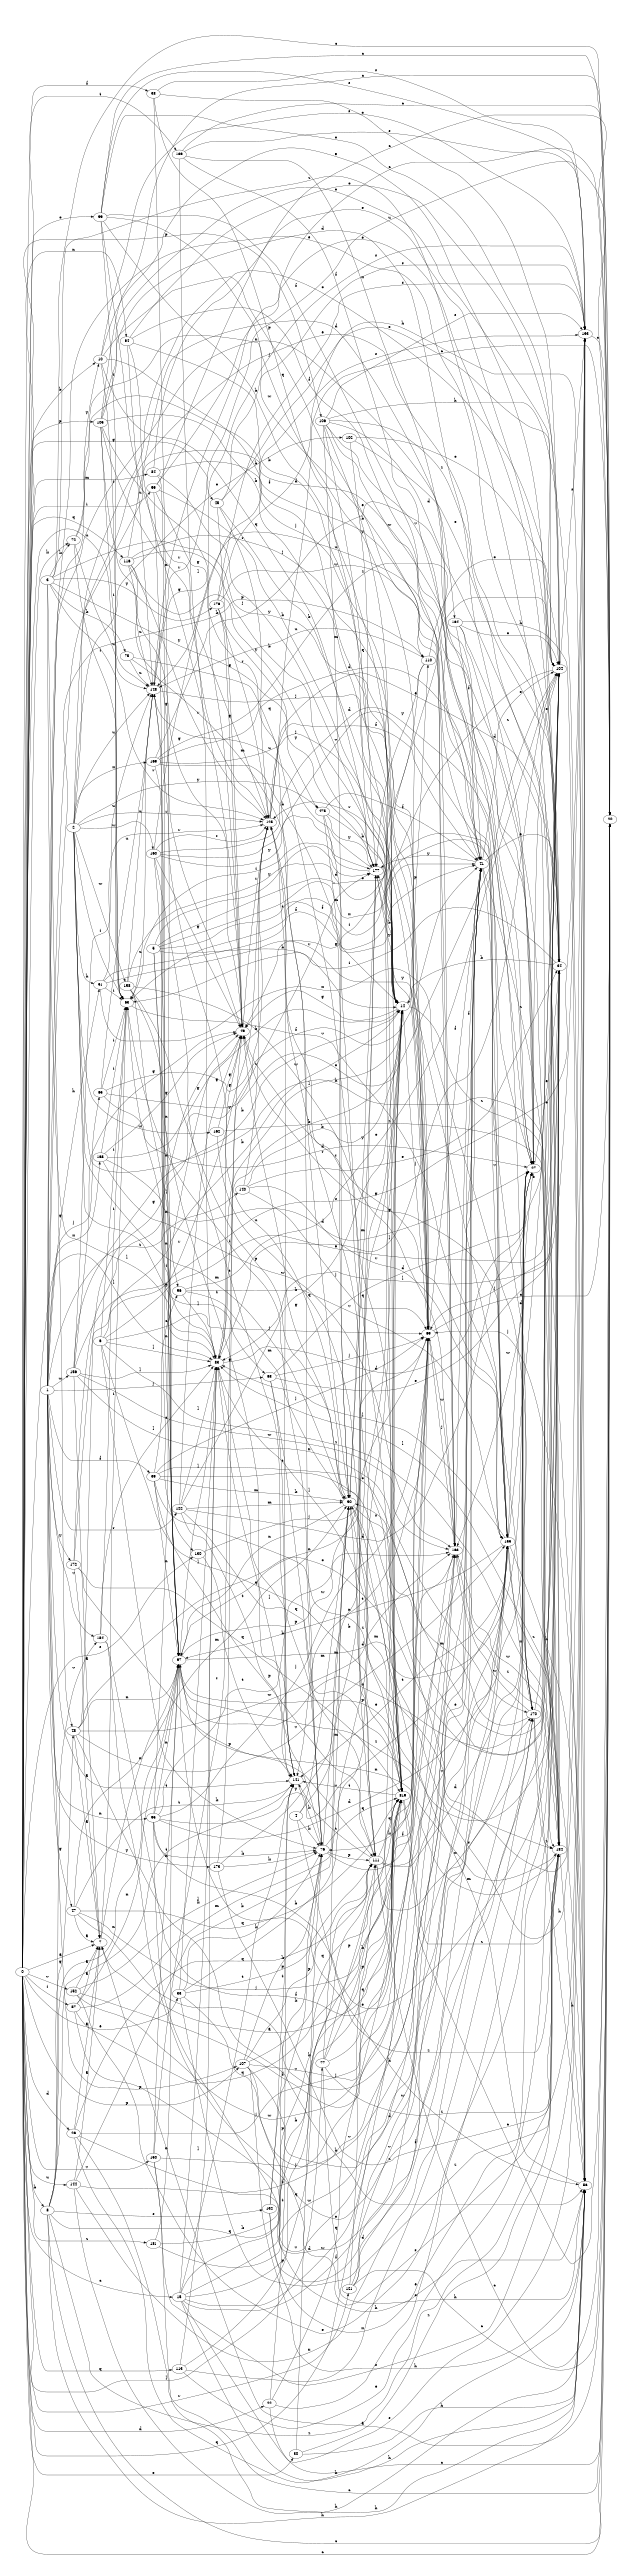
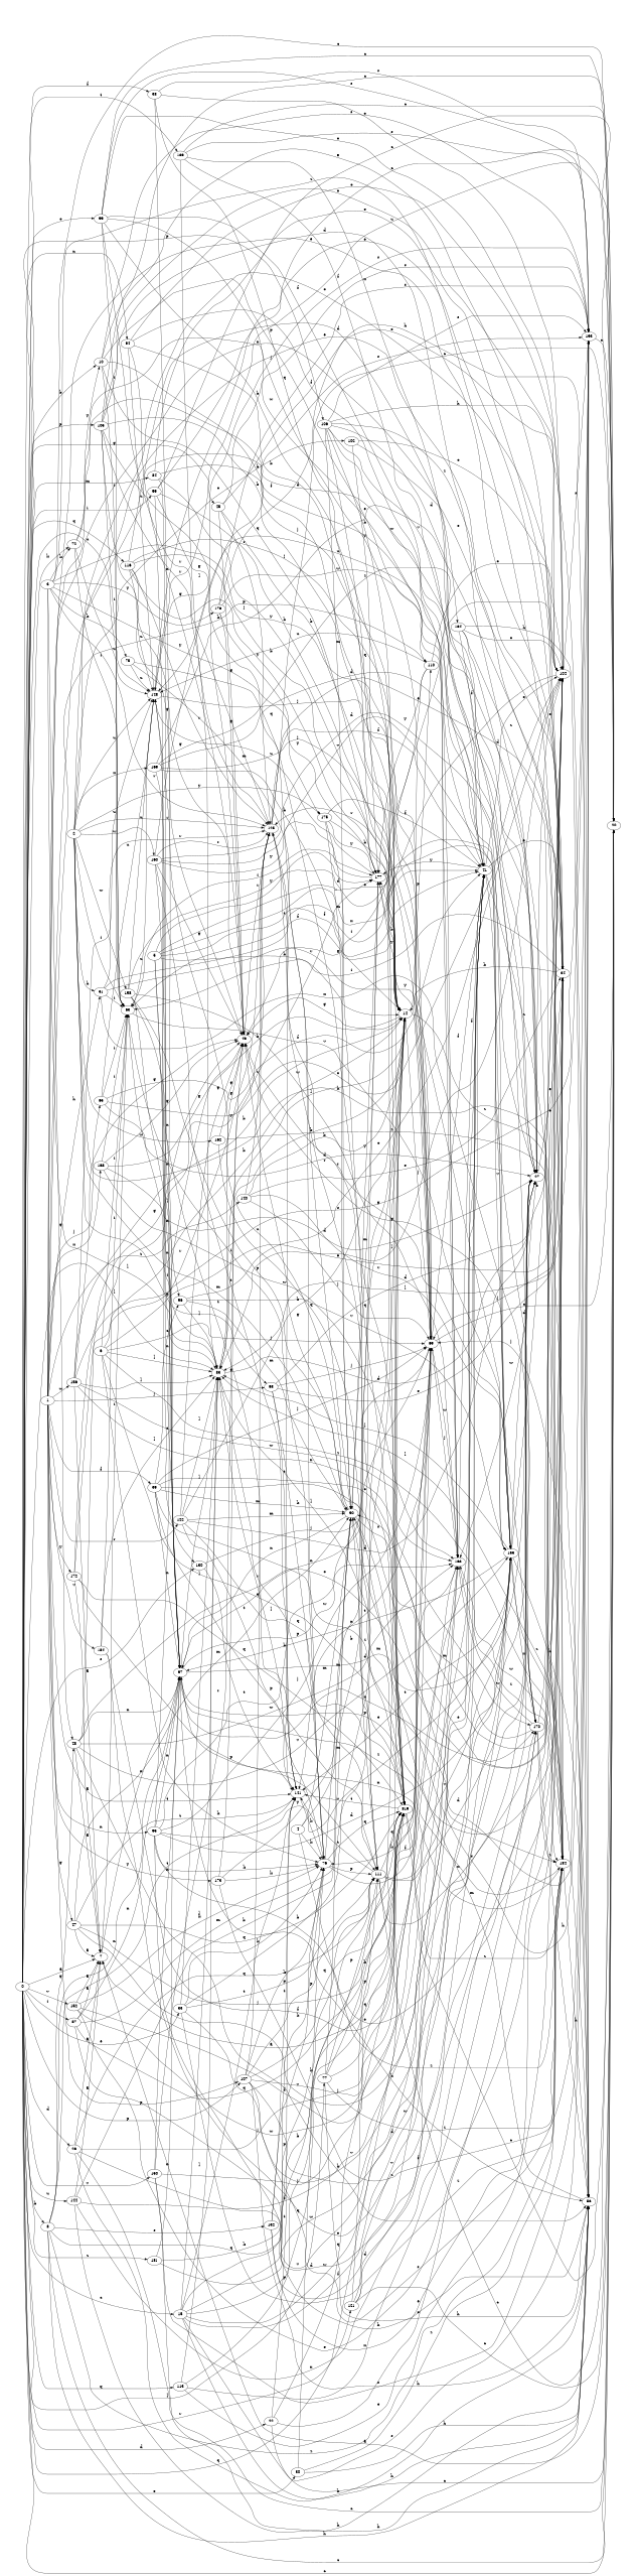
  strict digraph {
    rankdir=LR
    0
    7
    8
    10
    15
    20
    22
    26
    30
    33
    38
    45
    57
    59
    72
    77
    83
    n18 [label=84]
    94
    99
    105
    106
    107
    113
    116
    n26 [label=819]
    121
    130
    139
    144
    148
    150
    152
    181
    63
    97
    141
    154
    56
    48
    184
    132
    34
    110
    14
    133
    41
    111
    163
    104
    27
    69
    76
    155
    125
    49
    90
    177
    170
    1
    39
    47
    51
    65
    68
    95
    122
    140
    156
    164
    168
    172
    173
    96
    2
    102
    158
    160
    162
    169
-   175 [label=475]
+   175
    3
    75
    176
    4
    5
    6
    0 -> 7 [label=a]
    0 -> 8 [label=b]
    0 -> 10 [label=b]
    0 -> 15 [label=c]
    0 -> 20 [label=c]
    0 -> 22 [label=d]
    0 -> 26 [label=d]
    0 -> 30 [label=e]
    0 -> 33 [label=e]
    0 -> 38 [label=f]
    0 -> 45 [label=g]
    0 -> 57 [label=i]
    0 -> 59 [label=i]
    0 -> 72 [label=k]
    0 -> 77 [label=l]
    0 -> 83 [label=l]
    0 -> n18 [label=m]
    0 -> 94 [label=n]
    0 -> 99 [label=o]
    0 -> 105 [label=p]
    0 -> 106 [label=p]
    0 -> 107 [label=p]
    0 -> 113 [label=q]
    0 -> 116 [label=q]
    0 -> n26 [label=q]
    0 -> 121 [label=r]
    0 -> 130 [label=s]
    0 -> 139 [label=t]
    0 -> 144 [label=u]
    0 -> 148 [label=u]
    0 -> 150 [label=v]
    0 -> 152 [label=v]
    0 -> 181 [label=z]
    7 -> 63 [label=i]
    7 -> 97 [label=n]
    8 -> 20 [label=c]
    8 -> n26 [label=q]
    8 -> 97 [label=n]
    8 -> 141 [label=t]
-   8 -> 154 [label=v]
    8 -> 56 [label=h]
    8 -> 48 [label=g]
    8 -> 184 [label=z]
    8 -> 132 [label=s]
    10 -> n26 [label=q]
    10 -> 63 [label=i]
    10 -> 34 [label=e]
    10 -> 110 [label=p]
    10 -> 14 [label=b]
    10 -> 133 [label=s]
    15 -> 83 [label=l]
    15 -> n26 [label=q]
    15 -> 141 [label=t]
    15 -> 56 [label=h]
    15 -> 14 [label=b]
    15 -> 133 [label=s]
    15 -> 41 [label=f]
    15 -> 111 [label=p]
    15 -> 163 [label=w]
    20 -> 7 [label=a]
    20 -> 148 [label=u]
    22 -> 20 [label=c]
    22 -> n26 [label=q]
    22 -> 141 [label=t]
    22 -> 104 [label=o]
    26 -> 7 [label=a]
    26 -> 20 [label=c]
    26 -> n26 [label=q]
    26 -> 56 [label=h]
    26 -> 27 [label=d]
    26 -> 69 [label=j]
    30 -> 56 [label=h]
    30 -> 184 [label=z]
    30 -> 76 [label=k]
    33 -> 83 [label=l]
    33 -> 14 [label=b]
    33 -> 111 [label=p]
    33 -> 27 [label=d]
    33 -> 76 [label=k]
    33 -> 155 [label=v]
    38 -> n26 [label=q]
    38 -> 97 [label=n]
    38 -> 133 [label=s]
    38 -> 104 [label=o]
    45 -> 14 [label=b]
    45 -> 133 [label=s]
    45 -> 104 [label=o]
    45 -> 125 [label=r]
    45 -> 49 [label=g]
    57 -> 7 [label=a]
    57 -> n26 [label=q]
    57 -> 97 [label=n]
    57 -> 155 [label=v]
    57 -> 90 [label=m]
    59 -> 20 [label=c]
    59 -> 97 [label=n]
    59 -> 34 [label=e]
    59 -> 14 [label=b]
    59 -> 49 [label=g]
    72 -> 10 [label=y]
    72 -> 148 [label=u]
    72 -> 63 [label=i]
    72 -> 163 [label=w]
    77 -> n26 [label=q]
    77 -> 56 [label=h]
    77 -> 184 [label=z]
    77 -> 14 [label=b]
    77 -> 111 [label=p]
    77 -> 90 [label=m]
    83 -> 63 [label=i]
    83 -> 14 [label=b]
    83 -> 111 [label=p]
    83 -> 27 [label=d]
    83 -> 49 [label=g]
    n18 -> 97 [label=n]
    n18 -> 34 [label=e]
    n18 -> 69 [label=j]
    n18 -> 177 [label=y]
    94 -> 148 [label=u]
    94 -> 14 [label=b]
    94 -> 41 [label=f]
    94 -> 104 [label=o]
    94 -> 49 [label=g]
    99 -> 20 [label=c]
    99 -> 63 [label=i]
    99 -> 14 [label=b]
    99 -> 133 [label=s]
    99 -> 41 [label=f]
    99 -> 104 [label=o]
    99 -> 69 [label=j]
    99 -> 125 [label=r]
    105 -> 20 [label=c]
    105 -> 63 [label=i]
    105 -> 14 [label=b]
    105 -> 104 [label=o]
    105 -> 27 [label=d]
    105 -> 76 [label=k]
    105 -> 125 [label=r]
    105 -> 49 [label=g]
    106 -> n26 [label=q]
    106 -> 56 [label=h]
    106 -> 184 [label=z]
    106 -> 14 [label=b]
    106 -> 133 [label=s]
    106 -> 163 [label=w]
    106 -> 27 [label=d]
    106 -> 155 [label=v]
    106 -> 90 [label=m]
    107 -> n26 [label=q]
    107 -> 56 [label=h]
    107 -> 133 [label=s]
    107 -> 111 [label=p]
    107 -> 27 [label=d]
    107 -> 69 [label=j]
    107 -> 76 [label=k]
-   176 -> 125 [label=r]
+   107 -> 125 [label=r]
    113 -> 83 [label=l]
    113 -> 34 [label=e]
    113 -> 111 [label=p]
    113 -> 170 [label=x]
    116 -> 148 [label=u]
    116 -> 14 [label=b]
    116 -> 27 [label=d]
    116 -> 69 [label=j]
    116 -> 125 [label=r]
    116 -> 49 [label=g]
    116 -> 177 [label=y]
    n26 -> 20 [label=c]
    n26 -> 83 [label=l]
    n26 -> 141 [label=t]
    n26 -> 184 [label=z]
    n26 -> 125 [label=r]
    n26 -> 90 [label=m]
    121 -> 20 [label=c]
    121 -> 184 [label=z]
    121 -> 41 [label=f]
    121 -> 111 [label=p]
    121 -> 163 [label=w]
    130 -> 141 [label=t]
    130 -> 69 [label=j]
    139 -> 20 [label=c]
    139 -> 83 [label=l]
    139 -> 133 [label=s]
    139 -> 41 [label=f]
    139 -> 170 [label=x]
    144 -> 7 [label=a]
    144 -> 56 [label=h]
    144 -> 14 [label=b]
    144 -> 41 [label=f]
    144 -> 170 [label=x]
    148 -> 20 [label=c]
    148 -> 97 [label=n]
    148 -> 133 [label=s]
    148 -> 69 [label=j]
    150 -> 97 [label=n]
    150 -> 56 [label=h]
    150 -> 133 [label=s]
    150 -> 69 [label=j]
    150 -> 125 [label=r]
    152 -> 7 [label=a]
    152 -> 34 [label=e]
    152 -> 41 [label=f]
    152 -> 163 [label=w]
    152 -> 76 [label=k]
    181 -> 97 [label=n]
    181 -> 163 [label=w]
    181 -> 76 [label=k]
    63 -> 148 [label=u]
    63 -> 155 [label=v]
    97 -> 83 [label=l]
    97 -> 56 [label=h]
    97 -> 184 [label=z]
    97 -> 34 [label=e]
    97 -> 163 [label=w]
    97 -> 27 [label=d]
    97 -> 170 [label=x]
    141 -> 76 [label=k]
    154 -> 83 [label=l]
    154 -> 63 [label=i]
    154 -> 41 [label=f]
    154 -> 104 [label=o]
    56 -> 83 [label=l]
    56 -> 69 [label=j]
    56 -> 90 [label=m]
    48 -> 7 [label=a]
    48 -> 97 [label=n]
    48 -> 56 [label=h]
    48 -> 163 [label=w]
    48 -> 104 [label=o]
    48 -> 155 [label=v]
    48 -> 49 [label=g]
    184 -> 97 [label=n]
    184 -> 56 [label=h]
    184 -> 163 [label=w]
    132 -> 141 [label=t]
    132 -> 34 [label=e]
    132 -> 76 [label=k]
    132 -> 155 [label=v]
    34 -> 63 [label=i]
    34 -> 14 [label=b]
    34 -> 69 [label=j]
    110 -> 148 [label=u]
    110 -> 104 [label=o]
    110 -> 49 [label=g]
    110 -> 177 [label=y]
    14 -> 83 [label=l]
    14 -> 184 [label=z]
    14 -> 110 [label=p]
    14 -> 69 [label=j]
    14 -> 49 [label=g]
    14 -> 177 [label=y]
    133 -> 20 [label=c]
    133 -> 83 [label=l]
    41 -> 184 [label=z]
    41 -> 34 [label=e]
    41 -> 104 [label=o]
    41 -> 155 [label=v]
    41 -> 177 [label=y]
    111 -> 20 [label=c]
    111 -> n26 [label=q]
    111 -> 141 [label=t]
    111 -> 27 [label=d]
    111 -> 155 [label=v]
    111 -> 125 [label=r]
    111 -> 170 [label=x]
    163 -> 184 [label=z]
    163 -> 41 [label=f]
    163 -> 69 [label=j]
    163 -> 76 [label=k]
    104 -> 83 [label=l]
    104 -> 63 [label=i]
    104 -> 133 [label=s]
    104 -> 163 [label=w]
    27 -> 34 [label=e]
    27 -> 104 [label=o]
    69 -> 7 [label=a]
    69 -> 20 [label=c]
    69 -> 97 [label=n]
    69 -> 141 [label=t]
    69 -> 41 [label=f]
    69 -> 163 [label=w]
    69 -> 125 [label=r]
    69 -> 177 [label=y]
    76 -> 83 [label=l]
    76 -> n26 [label=q]
    76 -> 63 [label=i]
    76 -> 41 [label=f]
    76 -> 111 [label=p]
    76 -> 90 [label=m]
    155 -> 83 [label=l]
    155 -> 148 [label=u]
    155 -> 97 [label=n]
    155 -> 141 [label=t]
    155 -> 56 [label=h]
    155 -> 184 [label=z]
    155 -> 104 [label=o]
    155 -> 27 [label=d]
    155 -> 49 [label=g]
    155 -> 170 [label=x]
    125 -> 20 [label=c]
    125 -> 141 [label=t]
    125 -> 34 [label=e]
    125 -> 41 [label=f]
    49 -> 125 [label=r]
    90 -> 148 [label=u]
    90 -> 97 [label=n]
    90 -> 34 [label=e]
    90 -> 133 [label=s]
    90 -> 111 [label=p]
    90 -> 49 [label=g]
    90 -> 177 [label=y]
    177 -> 148 [label=u]
    177 -> 63 [label=i]
    177 -> 14 [label=b]
    177 -> 90 [label=m]
    170 -> 56 [label=h]
    170 -> 184 [label=z]
    170 -> 163 [label=w]
    170 -> 104 [label=o]
    170 -> 49 [label=g]
    170 -> 90 [label=m]
    1 -> 107 [label=p]
    1 -> 141 [label=t]
    1 -> 154 [label=v]
    1 -> 34 [label=e]
    1 -> 110 [label=p]
    1 -> 41 [label=f]
    1 -> 27 [label=d]
    1 -> 39 [label=f]
    1 -> 47 [label=g]
    1 -> 51 [label=h]
    1 -> 65 [label=j]
    1 -> 68 [label=j]
    1 -> 95 [label=n]
    1 -> 122 [label=r]
    1 -> 140 [label=t]
    1 -> 156 [label=w]
    1 -> 164 [label=x]
    1 -> 168 [label=x]
    1 -> 172 [label=y]
    1 -> 173 [label=y]
    39 -> 97 [label=n]
    39 -> 184 [label=z]
    39 -> 133 [label=s]
    39 -> 111 [label=p]
    39 -> 104 [label=o]
    39 -> 69 [label=j]
    39 -> 90 [label=m]
    39 -> 96 [label=c]
    47 -> 7 [label=a]
    47 -> n26 [label=q]
    47 -> 141 [label=t]
    47 -> 69 [label=j]
    47 -> 155 [label=v]
    47 -> 90 [label=m]
    51 -> 63 [label=i]
    51 -> 41 [label=f]
    51 -> 155 [label=v]
    51 -> 125 [label=r]
    51 -> 170 [label=x]
    65 -> 148 [label=u]
    65 -> 63 [label=i]
    65 -> 41 [label=f]
    65 -> 104 [label=o]
    65 -> 27 [label=d]
    68 -> 141 [label=t]
    68 -> 34 [label=e]
    68 -> 27 [label=d]
    68 -> 69 [label=j]
    68 -> 76 [label=k]
    95 -> 97 [label=n]
    95 -> 56 [label=h]
    95 -> 34 [label=e]
    95 -> 14 [label=b]
    95 -> 27 [label=d]
    95 -> 69 [label=j]
    95 -> 76 [label=k]
    95 -> 155 [label=v]
    95 -> 49 [label=g]
    122 -> 83 [label=l]
    122 -> n26 [label=q]
    122 -> 141 [label=t]
    122 -> 14 [label=b]
    122 -> 27 [label=d]
    122 -> 49 [label=g]
    122 -> 90 [label=m]
    140 -> 34 [label=e]
    140 -> 14 [label=b]
    140 -> 69 [label=j]
    140 -> 155 [label=v]
    140 -> 125 [label=r]
    156 -> 7 [label=a]
    156 -> 83 [label=l]
    156 -> 148 [label=u]
    156 -> 14 [label=b]
    156 -> 133 [label=s]
    156 -> 163 [label=w]
    156 -> 49 [label=g]
    156 -> 170 [label=x]
    164 -> 56 [label=h]
    164 -> 184 [label=z]
    164 -> 41 [label=f]
    164 -> 104 [label=o]
    164 -> 27 [label=d]
    168 -> 63 [label=i]
    168 -> 14 [label=b]
    168 -> 163 [label=w]
    168 -> 27 [label=d]
    168 -> 49 [label=g]
    172 -> 7 [label=a]
    172 -> n26 [label=q]
    172 -> 14 [label=b]
    172 -> 111 [label=p]
    172 -> 177 [label=y]
    173 -> 184 [label=z]
    173 -> 76 [label=k]
    173 -> 49 [label=g]
    173 -> 177 [label=y]
    96 -> 83 [label=l]
    96 -> 104 [label=o]
    96 -> 155 [label=v]
    96 -> 90 [label=m]
    2 -> 148 [label=u]
    2 -> 63 [label=i]
    2 -> 56 [label=h]
    2 -> 34 [label=e]
    2 -> 104 [label=o]
    2 -> 125 [label=r]
    2 -> 90 [label=m]
    2 -> 51 [label=h]
    2 -> 68 [label=j]
    2 -> 102 [label=o]
    2 -> 158 [label=w]
    2 -> 160 [label=w]
    2 -> 162 [label=w]
    2 -> 169 [label=x]
    2 -> 175 [label=y]
    102 -> 34 [label=e]
    102 -> 104 [label=o]
    102 -> 177 [label=y]
    158 -> 83 [label=l]
    158 -> 148 [label=u]
    158 -> 141 [label=t]
    158 -> 111 [label=p]
    158 -> 163 [label=w]
    158 -> 27 [label=d]
    160 -> 97 [label=n]
    160 -> 141 [label=t]
    160 -> 133 [label=s]
    160 -> 27 [label=d]
    160 -> 155 [label=v]
    160 -> 125 [label=r]
    160 -> 49 [label=g]
    160 -> 177 [label=y]
    162 -> n26 [label=q]
    162 -> 184 [label=z]
    162 -> 49 [label=g]
    169 -> 97 [label=n]
    169 -> 184 [label=z]
    169 -> 34 [label=e]
    169 -> 14 [label=b]
    169 -> 27 [label=d]
    169 -> 69 [label=j]
    175 -> n26 [label=q]
    175 -> 14 [label=b]
    175 -> 41 [label=f]
    175 -> 90 [label=m]
    175 -> 177 [label=y]
    3 -> 20 [label=c]
    3 -> 72 [label=k]
    3 -> 83 [label=l]
    3 -> 48 [label=g]
    3 -> 184 [label=z]
    3 -> 69 [label=j]
    3 -> 125 [label=r]
    3 -> 175 [label=y]
    3 -> 75 [label=k]
    3 -> 176 [label=y]
    75 -> n26 [label=q]
    75 -> 148 [label=u]
    75 -> 90 [label=m]
    176 -> 56 [label=h]
    176 -> 133 [label=s]
    176 -> 163 [label=w]
    176 -> 49 [label=g]
    176 -> 177 [label=y]
    4 -> 184 [label=z]
    4 -> 14 [label=b]
    4 -> 76 [label=k]
    4 -> 90 [label=m]
    5 -> 130 [label=s]
    5 -> 14 [label=b]
    5 -> 41 [label=f]
    5 -> 104 [label=o]
    5 -> 177 [label=y]
    5 -> 170 [label=x]
    5 -> 96 [label=n]
    6 -> 83 [label=l]
    6 -> n26 [label=q]
    6 -> 63 [label=i]
    6 -> 184 [label=z]
    6 -> 34 [label=e]
    6 -> 69 [label=j]
    6 -> 76 [label=k]
    6 -> 125 [label=r]
  }
